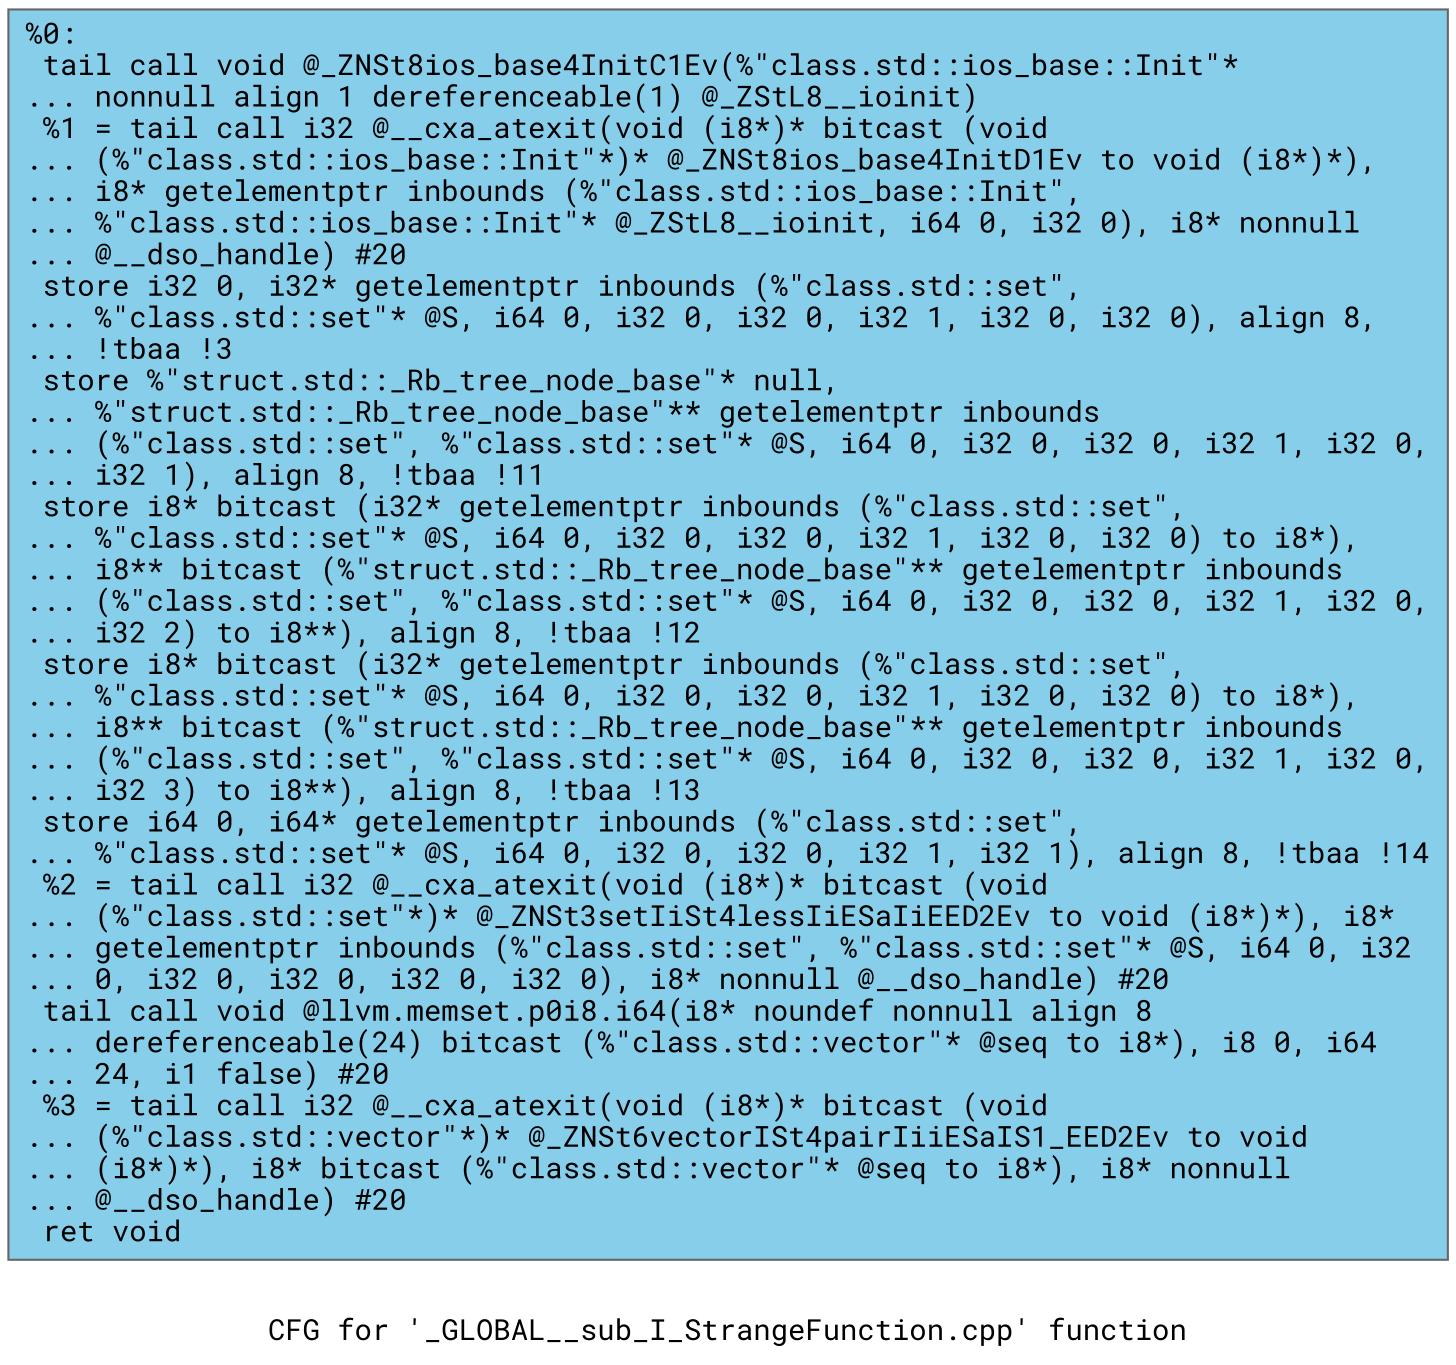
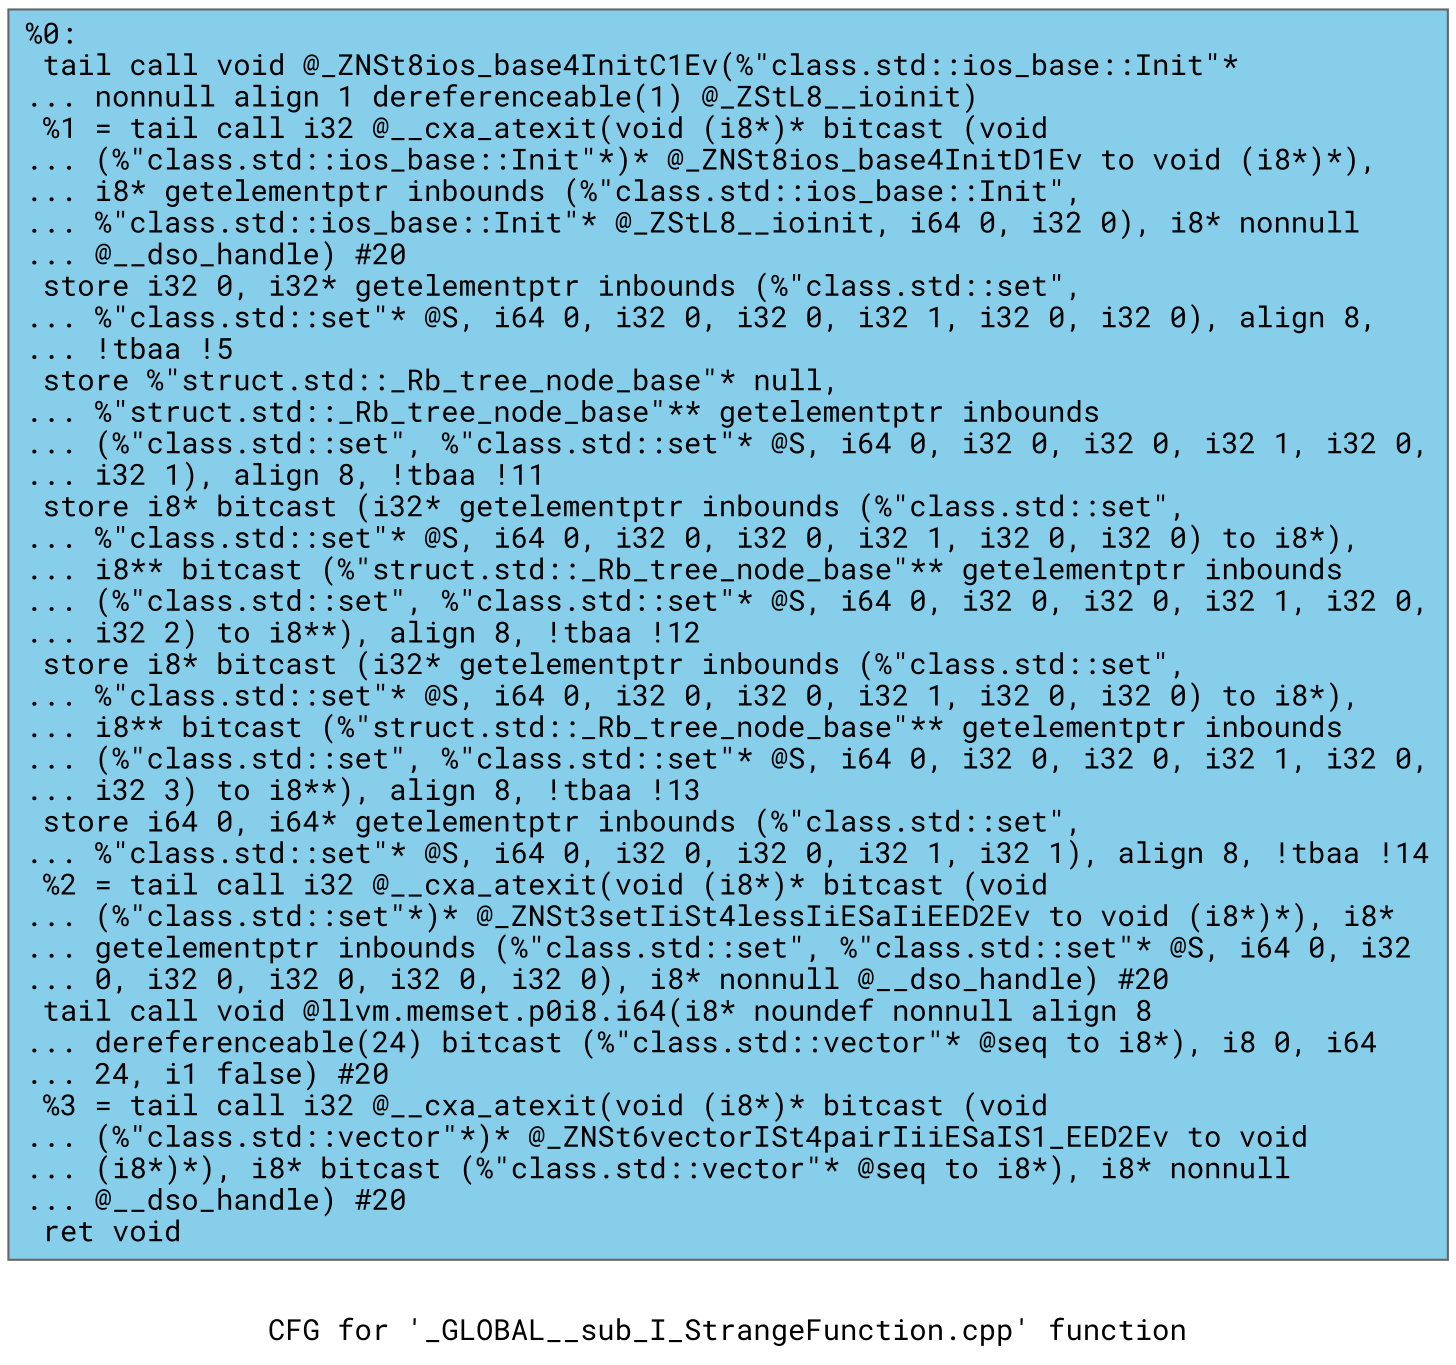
  digraph {
    label="CFG for '_GLOBAL__sub_I_StrangeFunction.cpp' function"
    fontname="Roboto Mono"
-   n1 [color=gray40 fillcolor=skyblue label="{%0:\l  tail call void @_ZNSt8ios_base4InitC1Ev(%\"class.std::ios_base::Init\"*\l... nonnull align 1 dereferenceable(1) @_ZStL8__ioinit)\l  %1 = tail call i32 @__cxa_atexit(void (i8*)* bitcast (void\l... (%\"class.std::ios_base::Init\"*)* @_ZNSt8ios_base4InitD1Ev to void (i8*)*),\l... i8* getelementptr inbounds (%\"class.std::ios_base::Init\",\l... %\"class.std::ios_base::Init\"* @_ZStL8__ioinit, i64 0, i32 0), i8* nonnull\l... @__dso_handle) #20\l  store i32 0, i32* getelementptr inbounds (%\"class.std::set\",\l... %\"class.std::set\"* @S, i64 0, i32 0, i32 0, i32 1, i32 0, i32 0), align 8,\l... !tbaa !3\l  store %\"struct.std::_Rb_tree_node_base\"* null,\l... %\"struct.std::_Rb_tree_node_base\"** getelementptr inbounds\l... (%\"class.std::set\", %\"class.std::set\"* @S, i64 0, i32 0, i32 0, i32 1, i32 0,\l... i32 1), align 8, !tbaa !11\l  store i8* bitcast (i32* getelementptr inbounds (%\"class.std::set\",\l... %\"class.std::set\"* @S, i64 0, i32 0, i32 0, i32 1, i32 0, i32 0) to i8*),\l... i8** bitcast (%\"struct.std::_Rb_tree_node_base\"** getelementptr inbounds\l... (%\"class.std::set\", %\"class.std::set\"* @S, i64 0, i32 0, i32 0, i32 1, i32 0,\l... i32 2) to i8**), align 8, !tbaa !12\l  store i8* bitcast (i32* getelementptr inbounds (%\"class.std::set\",\l... %\"class.std::set\"* @S, i64 0, i32 0, i32 0, i32 1, i32 0, i32 0) to i8*),\l... i8** bitcast (%\"struct.std::_Rb_tree_node_base\"** getelementptr inbounds\l... (%\"class.std::set\", %\"class.std::set\"* @S, i64 0, i32 0, i32 0, i32 1, i32 0,\l... i32 3) to i8**), align 8, !tbaa !13\l  store i64 0, i64* getelementptr inbounds (%\"class.std::set\",\l... %\"class.std::set\"* @S, i64 0, i32 0, i32 0, i32 1, i32 1), align 8, !tbaa !14\l  %2 = tail call i32 @__cxa_atexit(void (i8*)* bitcast (void\l... (%\"class.std::set\"*)* @_ZNSt3setIiSt4lessIiESaIiEED2Ev to void (i8*)*), i8*\l... getelementptr inbounds (%\"class.std::set\", %\"class.std::set\"* @S, i64 0, i32\l... 0, i32 0, i32 0, i32 0, i32 0), i8* nonnull @__dso_handle) #20\l  tail call void @llvm.memset.p0i8.i64(i8* noundef nonnull align 8\l... dereferenceable(24) bitcast (%\"class.std::vector\"* @seq to i8*), i8 0, i64\l... 24, i1 false) #20\l  %3 = tail call i32 @__cxa_atexit(void (i8*)* bitcast (void\l... (%\"class.std::vector\"*)* @_ZNSt6vectorISt4pairIiiESaIS1_EED2Ev to void\l... (i8*)*), i8* bitcast (%\"class.std::vector\"* @seq to i8*), i8* nonnull\l... @__dso_handle) #20\l  ret void\l}" shape=record style=filled fontname="Roboto Mono"]
+   n1 [color=gray40 fillcolor=skyblue label="{%0:\l  tail call void @_ZNSt8ios_base4InitC1Ev(%\"class.std::ios_base::Init\"*\l... nonnull align 1 dereferenceable(1) @_ZStL8__ioinit)\l  %1 = tail call i32 @__cxa_atexit(void (i8*)* bitcast (void\l... (%\"class.std::ios_base::Init\"*)* @_ZNSt8ios_base4InitD1Ev to void (i8*)*),\l... i8* getelementptr inbounds (%\"class.std::ios_base::Init\",\l... %\"class.std::ios_base::Init\"* @_ZStL8__ioinit, i64 0, i32 0), i8* nonnull\l... @__dso_handle) #20\l  store i32 0, i32* getelementptr inbounds (%\"class.std::set\",\l... %\"class.std::set\"* @S, i64 0, i32 0, i32 0, i32 1, i32 0, i32 0), align 8,\l... !tbaa !5\l  store %\"struct.std::_Rb_tree_node_base\"* null,\l... %\"struct.std::_Rb_tree_node_base\"** getelementptr inbounds\l... (%\"class.std::set\", %\"class.std::set\"* @S, i64 0, i32 0, i32 0, i32 1, i32 0,\l... i32 1), align 8, !tbaa !11\l  store i8* bitcast (i32* getelementptr inbounds (%\"class.std::set\",\l... %\"class.std::set\"* @S, i64 0, i32 0, i32 0, i32 1, i32 0, i32 0) to i8*),\l... i8** bitcast (%\"struct.std::_Rb_tree_node_base\"** getelementptr inbounds\l... (%\"class.std::set\", %\"class.std::set\"* @S, i64 0, i32 0, i32 0, i32 1, i32 0,\l... i32 2) to i8**), align 8, !tbaa !12\l  store i8* bitcast (i32* getelementptr inbounds (%\"class.std::set\",\l... %\"class.std::set\"* @S, i64 0, i32 0, i32 0, i32 1, i32 0, i32 0) to i8*),\l... i8** bitcast (%\"struct.std::_Rb_tree_node_base\"** getelementptr inbounds\l... (%\"class.std::set\", %\"class.std::set\"* @S, i64 0, i32 0, i32 0, i32 1, i32 0,\l... i32 3) to i8**), align 8, !tbaa !13\l  store i64 0, i64* getelementptr inbounds (%\"class.std::set\",\l... %\"class.std::set\"* @S, i64 0, i32 0, i32 0, i32 1, i32 1), align 8, !tbaa !14\l  %2 = tail call i32 @__cxa_atexit(void (i8*)* bitcast (void\l... (%\"class.std::set\"*)* @_ZNSt3setIiSt4lessIiESaIiEED2Ev to void (i8*)*), i8*\l... getelementptr inbounds (%\"class.std::set\", %\"class.std::set\"* @S, i64 0, i32\l... 0, i32 0, i32 0, i32 0, i32 0), i8* nonnull @__dso_handle) #20\l  tail call void @llvm.memset.p0i8.i64(i8* noundef nonnull align 8\l... dereferenceable(24) bitcast (%\"class.std::vector\"* @seq to i8*), i8 0, i64\l... 24, i1 false) #20\l  %3 = tail call i32 @__cxa_atexit(void (i8*)* bitcast (void\l... (%\"class.std::vector\"*)* @_ZNSt6vectorISt4pairIiiESaIS1_EED2Ev to void\l... (i8*)*), i8* bitcast (%\"class.std::vector\"* @seq to i8*), i8* nonnull\l... @__dso_handle) #20\l  ret void\l}" shape=record style=filled fontname="Roboto Mono"]
  }
